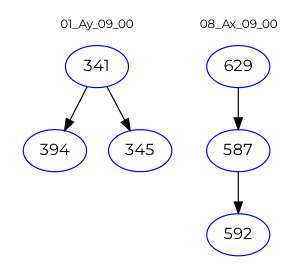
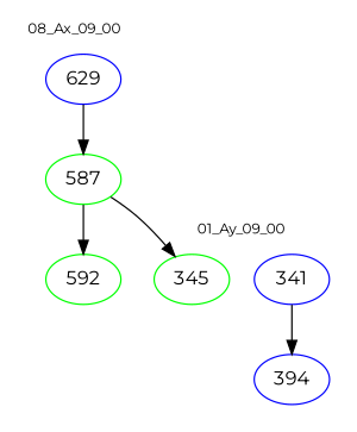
  digraph {
    fontname=Montserrat
    node [color=blue fontname=Montserrat]
    edge [color=black fontname=Montserrat]
    n1 [label=341]
    n2 [label=394]
-   n3 [label=345]
-   n4 [label=587]
-   n5 [label=592]
+   n3 [color=green label=345]
+   n4 [color=green label=587]
+   n5 [color=green label=592]
    n6 [label=629]
    subgraph cluster_1 {
      color=white
      fontsize=10
      label="01_Ay_09_00"
      n1
      n2
      n3
    }
    subgraph cluster_2 {
      color=white
      fontsize=10
      label="08_Ax_09_00"
      n4
      n5
      n6
    }
    n1 -> n2
-   n1 -> n3
+   n4 -> n3
    n4 -> n5
    n6 -> n4
  }
